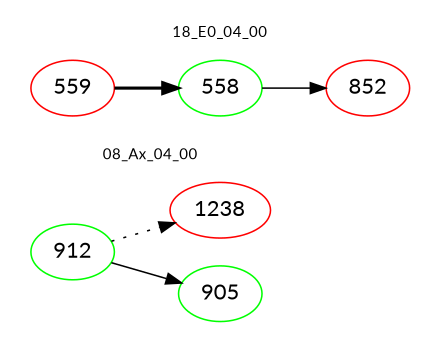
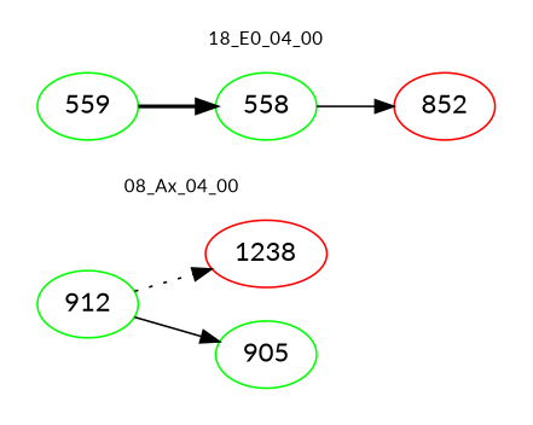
  digraph {
    fontname=Lato
    rankdir=LR
    node [color=green fontname=Lato]
    edge [color=black fontname=Lato style=solid]
    n1 [label=912]
    n2 [label=905]
    n3 [color=red label=1238]
-   n4 [color=red label=559]
+   n4 [label=559]
    n5 [label=558]
    n6 [color=red label=852]
    subgraph cluster_1 {
      color=white
      fontsize=10
      label="08_Ax_04_00"
      n1
      n2
      n3
    }
    subgraph cluster_2 {
      color=white
      fontsize=10
      label="18_E0_04_00"
      n4
      n5
      n6
    }
    n1 -> n2
    n1 -> n3 [style=dotted]
    n4 -> n5 [style=bold]
    n5 -> n6
  }
